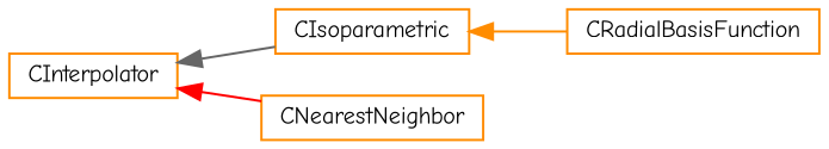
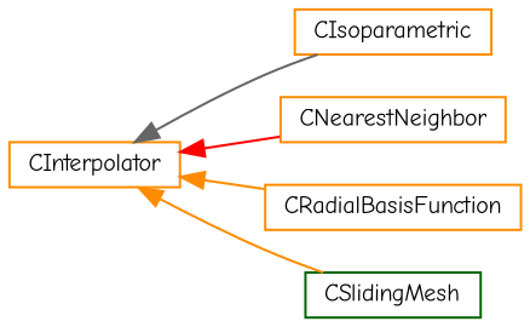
  digraph {
    fontname="Comic Neue"
    rankdir=LR
    node [color=darkorange fillcolor=white fontname="Comic Neue" fontsize=10 shape=box style=filled]
    edge [color=darkorange dir=back fontname="Comic Neue" fontsize=10 labelfontname=Helvetica labelfontsize=10 style=solid]
    n1 [height=0.2 label=CInterpolator width=0.4]
    n2 [height=0.2 label=CIsoparametric width=0.4]
    n3 [height=0.2 label=CNearestNeighbor width=0.4]
    n4 [height=0.2 label=CRadialBasisFunction width=0.4]
+   n5 [color=darkgreen height=0.2 label=CSlidingMesh width=0.4]
    n1 -> n2 [color=gray40]
    n1 -> n3 [color=red]
-   n2 -> n4
+   n1 -> n4
+   n1 -> n5
  }
